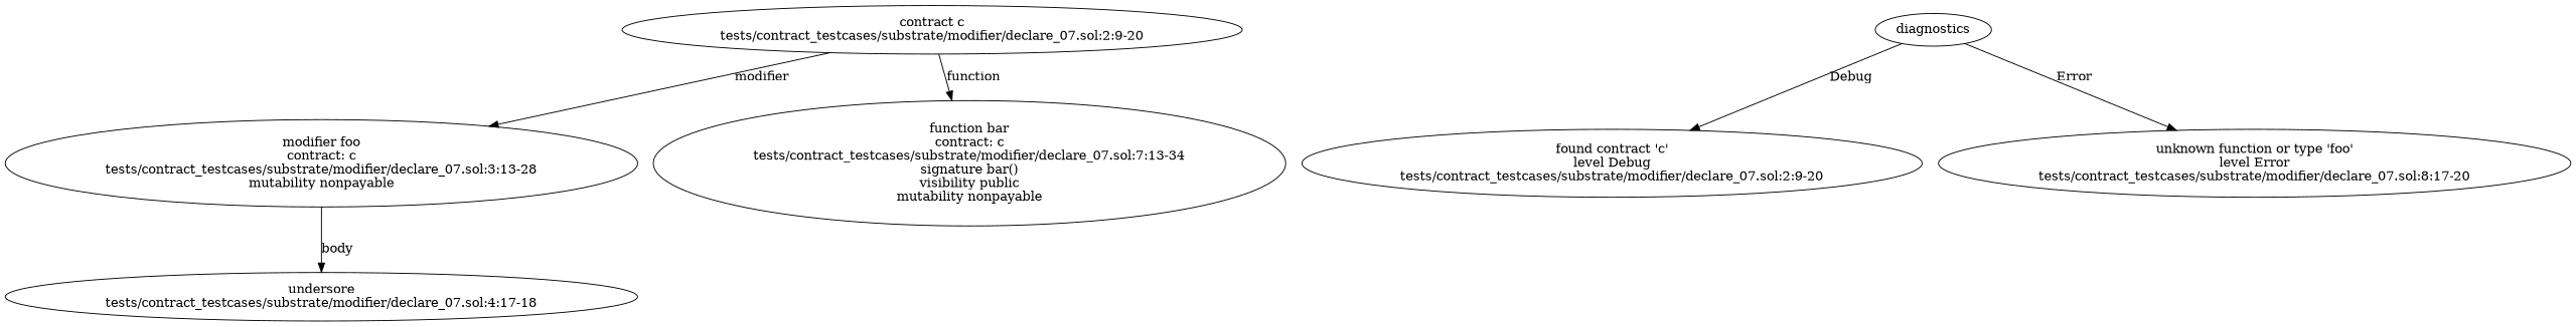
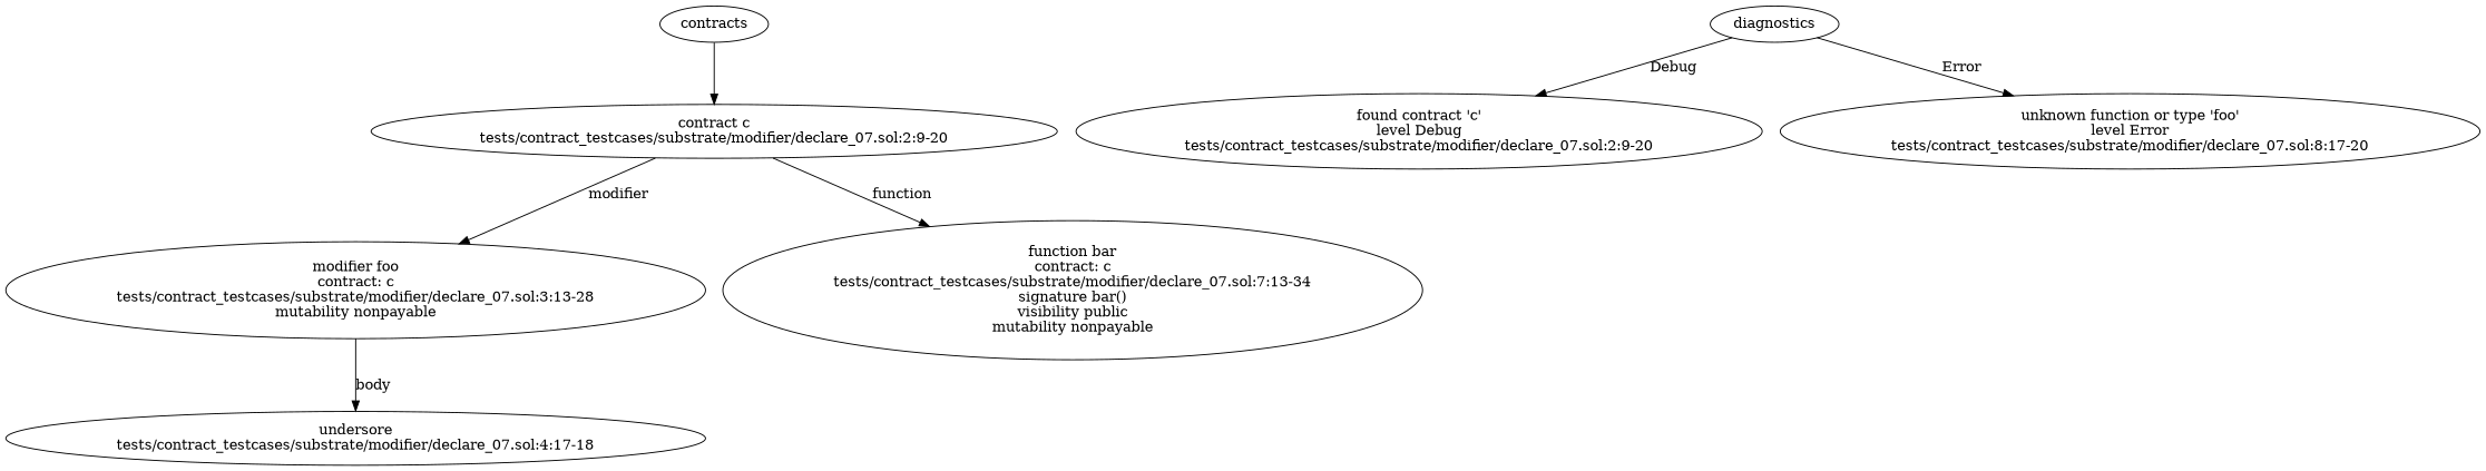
  strict digraph {
    n1 [label="contract c\ntests/contract_testcases/substrate/modifier/declare_07.sol:2:9-20"]
    n2 [label="modifier foo\ncontract: c\ntests/contract_testcases/substrate/modifier/declare_07.sol:3:13-28\nmutability nonpayable"]
    n3 [label="function bar\ncontract: c\ntests/contract_testcases/substrate/modifier/declare_07.sol:7:13-34\nsignature bar()\nvisibility public\nmutability nonpayable"]
    n4 [label="undersore\ntests/contract_testcases/substrate/modifier/declare_07.sol:4:17-18"]
    n5 [label="found contract 'c'\nlevel Debug\ntests/contract_testcases/substrate/modifier/declare_07.sol:2:9-20"]
    n6 [label="unknown function or type 'foo'\nlevel Error\ntests/contract_testcases/substrate/modifier/declare_07.sol:8:17-20"]
+   contracts
    diagnostics
    n1 -> n2 [label=modifier]
    n1 -> n3 [label=function]
    n2 -> n4 [label=body]
+   contracts -> n1
    diagnostics -> n5 [label=Debug]
    diagnostics -> n6 [label=Error]
  }
